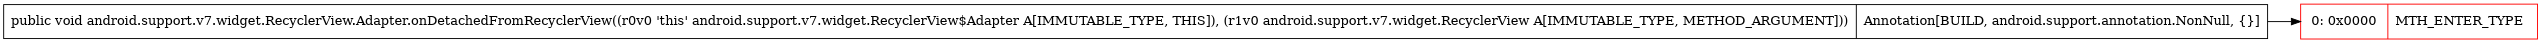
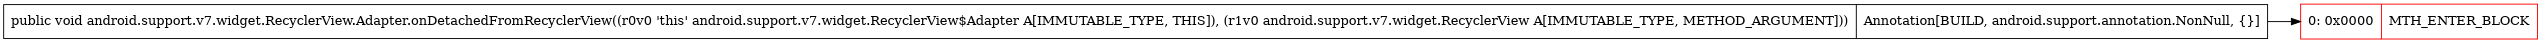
  digraph {
    rankdir=LR
    node [shape=record]
-   n1 [color=red label="{0\:\ 0x0000|MTH_ENTER_TYPE\l}"]
+   n1 [color=red label="{0\:\ 0x0000|MTH_ENTER_BLOCK\l}"]
    n2 [label="{public void android.support.v7.widget.RecyclerView.Adapter.onDetachedFromRecyclerView((r0v0 'this' android.support.v7.widget.RecyclerView$Adapter A[IMMUTABLE_TYPE, THIS]), (r1v0 android.support.v7.widget.RecyclerView A[IMMUTABLE_TYPE, METHOD_ARGUMENT]))  | Annotation[BUILD, android.support.annotation.NonNull, \{\}]\l}"]
    subgraph cluster_1 {
      label="R(0)"
    }
    n2 -> n1
  }
